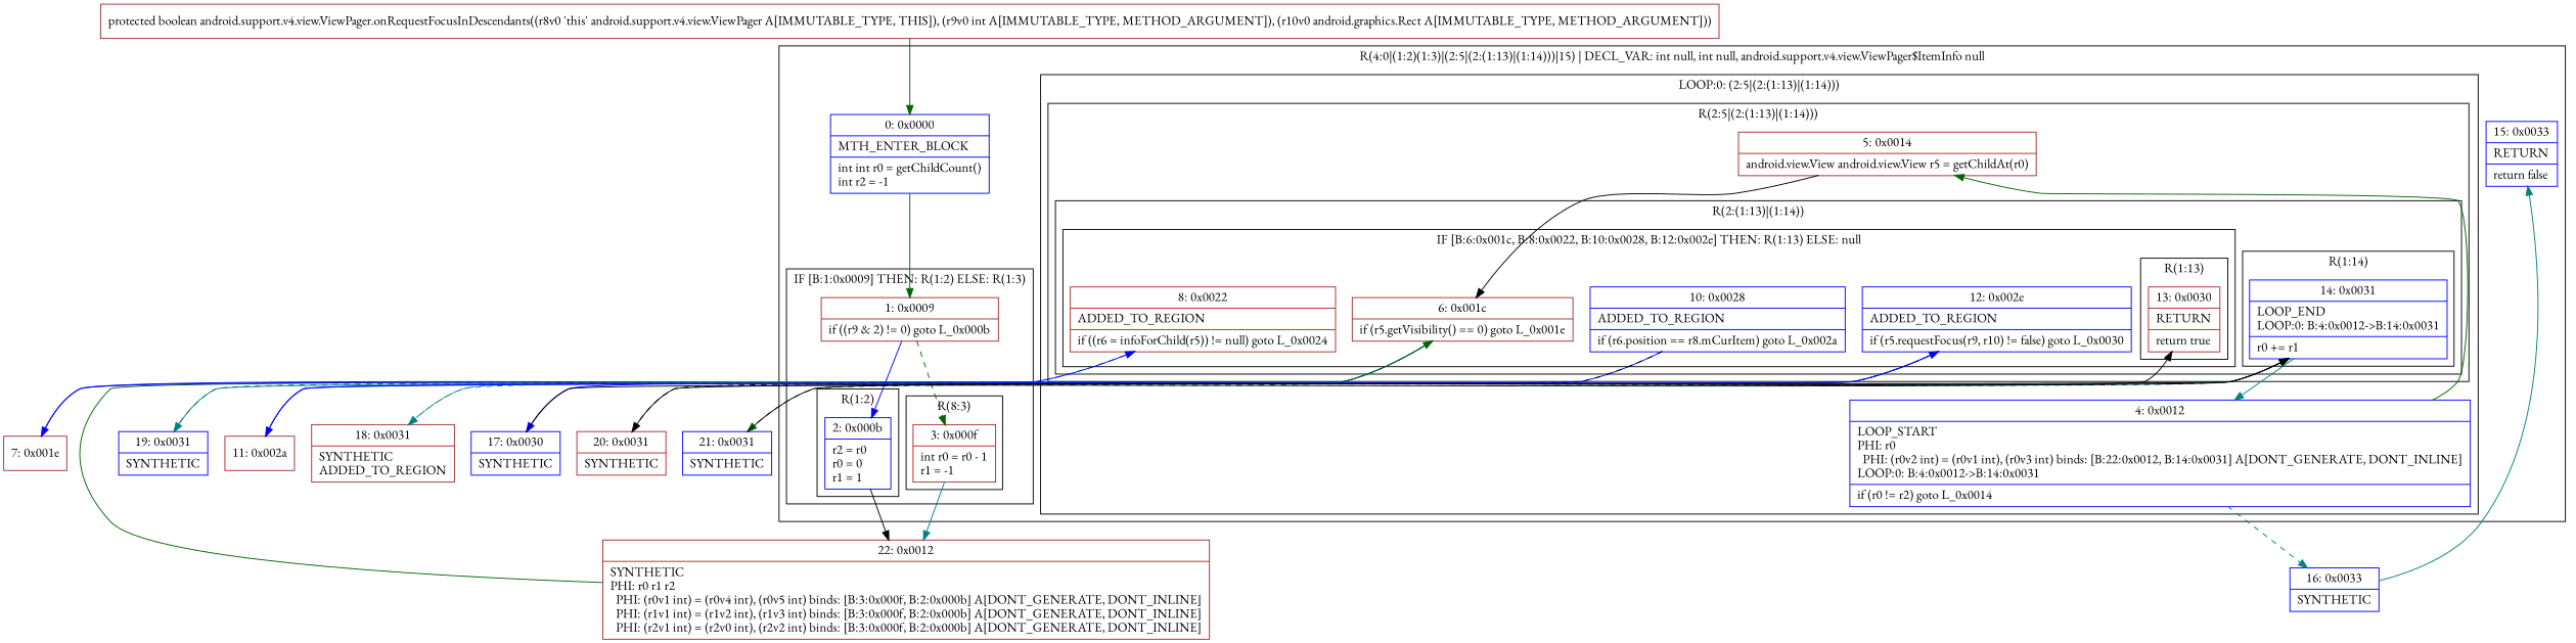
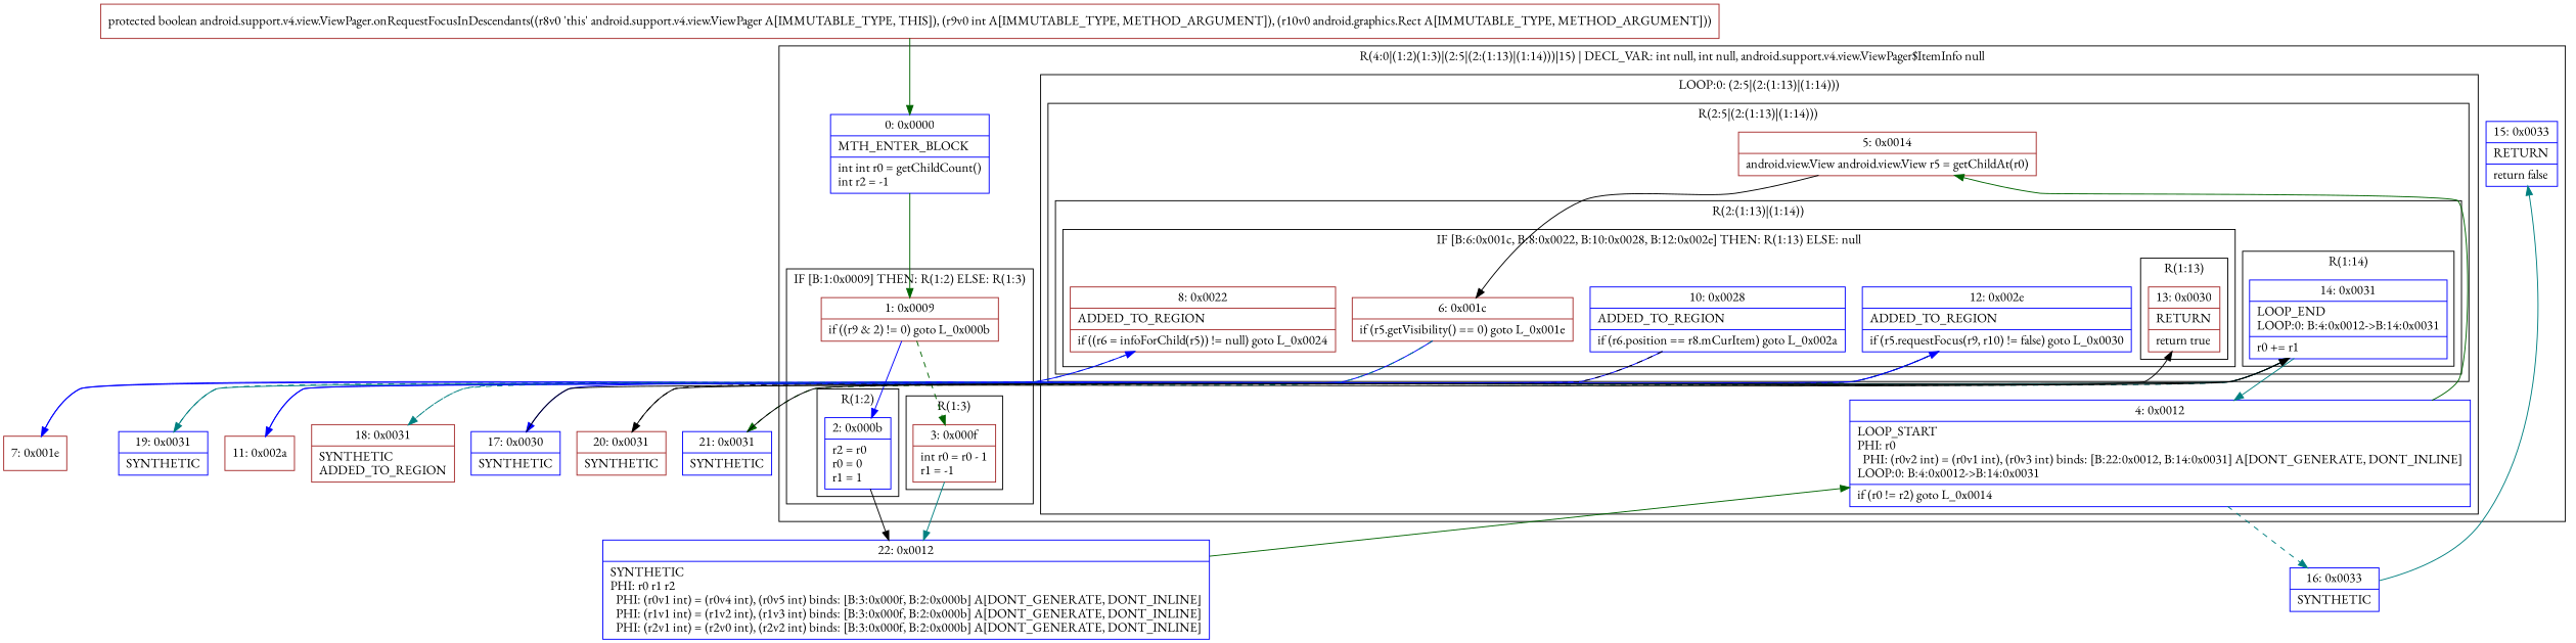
  digraph {
    fontname="EB Garamond"
    node [color=brown fontname="EB Garamond" shape=record]
    edge [color=teal fontname="EB Garamond"]
    n1 [color=blue label="{2\:\ 0x000b|r2 = r0\lr0 = 0\lr1 = 1\l}"]
    n2 [label="{3\:\ 0x000f|int r0 = r0 \- 1\lr1 = \-1\l}"]
    n3 [label="{1\:\ 0x0009|if ((r9 & 2) != 0) goto L_0x000b\l}"]
    n4 [label="{13\:\ 0x0030|RETURN\l|return true\l}"]
    n5 [label="{6\:\ 0x001c|if (r5.getVisibility() == 0) goto L_0x001e\l}"]
    n6 [label="{8\:\ 0x0022|ADDED_TO_REGION\l|if ((r6 = infoForChild(r5)) != null) goto L_0x0024\l}"]
    n7 [color=blue label="{10\:\ 0x0028|ADDED_TO_REGION\l|if (r6.position == r8.mCurItem) goto L_0x002a\l}"]
    n8 [color=blue label="{12\:\ 0x002e|ADDED_TO_REGION\l|if (r5.requestFocus(r9, r10) != false) goto L_0x0030\l}"]
    n9 [color=blue label="{14\:\ 0x0031|LOOP_END\lLOOP:0: B:4:0x0012\-\>B:14:0x0031\l|r0 += r1\l}"]
    n10 [label="{5\:\ 0x0014|android.view.View android.view.View r5 = getChildAt(r0)\l}"]
    n11 [color=blue label="{4\:\ 0x0012|LOOP_START\lPHI: r0 \l  PHI: (r0v2 int) = (r0v1 int), (r0v3 int) binds: [B:22:0x0012, B:14:0x0031] A[DONT_GENERATE, DONT_INLINE]\lLOOP:0: B:4:0x0012\-\>B:14:0x0031\l|if (r0 != r2) goto L_0x0014\l}"]
    n12 [color=blue label="{0\:\ 0x0000|MTH_ENTER_BLOCK\l|int int r0 = getChildCount()\lint r2 = \-1\l}"]
    n13 [color=blue label="{15\:\ 0x0033|RETURN\l|return false\l}"]
-   n14 [label="{22\:\ 0x0012|SYNTHETIC\lPHI: r0 r1 r2 \l  PHI: (r0v1 int) = (r0v4 int), (r0v5 int) binds: [B:3:0x000f, B:2:0x000b] A[DONT_GENERATE, DONT_INLINE]\l  PHI: (r1v1 int) = (r1v2 int), (r1v3 int) binds: [B:3:0x000f, B:2:0x000b] A[DONT_GENERATE, DONT_INLINE]\l  PHI: (r2v1 int) = (r2v0 int), (r2v2 int) binds: [B:3:0x000f, B:2:0x000b] A[DONT_GENERATE, DONT_INLINE]\l}"]
+   n14 [color=blue label="{22\:\ 0x0012|SYNTHETIC\lPHI: r0 r1 r2 \l  PHI: (r0v1 int) = (r0v4 int), (r0v5 int) binds: [B:3:0x000f, B:2:0x000b] A[DONT_GENERATE, DONT_INLINE]\l  PHI: (r1v1 int) = (r1v2 int), (r1v3 int) binds: [B:3:0x000f, B:2:0x000b] A[DONT_GENERATE, DONT_INLINE]\l  PHI: (r2v1 int) = (r2v0 int), (r2v2 int) binds: [B:3:0x000f, B:2:0x000b] A[DONT_GENERATE, DONT_INLINE]\l}"]
    n15 [label="{7\:\ 0x001e}"]
    n16 [label="{18\:\ 0x0031|SYNTHETIC\lADDED_TO_REGION\l}"]
    n17 [color=blue label="{19\:\ 0x0031|SYNTHETIC\l}"]
    n18 [label="{11\:\ 0x002a}"]
    n19 [label="{20\:\ 0x0031|SYNTHETIC\l}"]
    n20 [color=blue label="{17\:\ 0x0030|SYNTHETIC\l}"]
    n21 [color=blue label="{21\:\ 0x0031|SYNTHETIC\l}"]
    n22 [color=blue label="{16\:\ 0x0033|SYNTHETIC\l}"]
    n23 [label="{protected boolean android.support.v4.view.ViewPager.onRequestFocusInDescendants((r8v0 'this' android.support.v4.view.ViewPager A[IMMUTABLE_TYPE, THIS]), (r9v0 int A[IMMUTABLE_TYPE, METHOD_ARGUMENT]), (r10v0 android.graphics.Rect A[IMMUTABLE_TYPE, METHOD_ARGUMENT])) }"]
    subgraph cluster_1 {
      label="R(4:0|(1:2)(1:3)|(2:5|(2:(1:13)|(1:14)))|15) | DECL_VAR: int null, int null, android.support.v4.view.ViewPager$ItemInfo null\l"
      n12
      n13
      subgraph cluster_2 {
        label="IF [B:1:0x0009] THEN: R(1:2) ELSE: R(1:3)"
        n3
        subgraph cluster_3 {
          label="R(1:2)"
          n1
        }
        subgraph cluster_4 {
-         label="R(8:3)"
+         label="R(1:3)"
          n2
        }
      }
      subgraph cluster_5 {
        label="LOOP:0: (2:5|(2:(1:13)|(1:14)))"
        n11
        subgraph cluster_6 {
          label="R(2:5|(2:(1:13)|(1:14)))"
          n10
          subgraph cluster_7 {
            label="R(2:(1:13)|(1:14))"
            subgraph cluster_8 {
              label="IF [B:6:0x001c, B:8:0x0022, B:10:0x0028, B:12:0x002e] THEN: R(1:13) ELSE: null"
              n5
              n6
              n7
              n8
              subgraph cluster_9 {
                label="R(1:13)"
                n4
              }
            }
            subgraph cluster_10 {
              label="R(1:14)"
              n9
            }
          }
        }
      }
    }
    n1 -> n14 [color=black]
    n2 -> n14
    n3 -> n1 [color=blue]
    n3 -> n2 [color=darkgreen style=dashed]
    n5 -> n15 [color=blue]
    n5 -> n16 [style=dashed]
    n6 -> n17 [style=dashed]
    n7 -> n18 [color=blue]
    n7 -> n19 [color=black style=dashed]
    n8 -> n20 [color=blue]
    n8 -> n21 [color=darkgreen style=dashed]
    n9 -> n11
    n10 -> n5 [color=black]
    n11 -> n10 [color=darkgreen]
    n11 -> n22 [style=dashed]
    n12 -> n3 [color=darkgreen]
-   n14 -> n5 [color=darkgreen]
+   n14 -> n11 [color=darkgreen]
    n15 -> n6 [color=blue]
    n16 -> n9 [style=dashed]
    n17 -> n9
    n18 -> n8 [color=blue]
    n19 -> n9 [color=black]
    n20 -> n4 [color=black]
    n21 -> n9 [color=black]
    n22 -> n13
    n23 -> n12 [color=darkgreen]
  }
